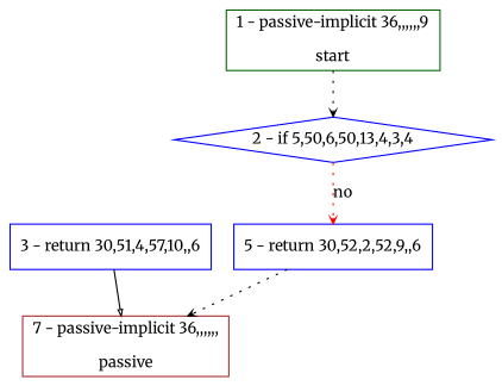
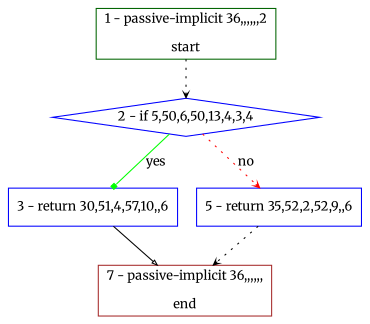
  digraph {
    bgcolor=white
    compound=true
    fillcolor="#FFFFCC"
    fontname=Merriweather
    fontsize=12
    pack=true
    packmode=clust
    style="rounded,filled"
    node [color="#0000ff" compound=true fillcolor="#ffffff" fixedsize=false fontname=Merriweather fontsize=12 node_initialized=no shape=box style=filled]
    edge [arrowhead=vee arrowsize=0.5 arrowtail=none color="#000000" compound=true dir=forward fontcolor=black fontname=Merriweather fontsize=12 style=dotted]
    n1 [label="2 - if 5,50,6,50,13,4,3,4" shape=diamond]
    n2 [label="3 - return 30,51,4,57,10,,6"]
-   n3 [label="5 - return 30,52,2,52,9,,6"]
-   n4 [color="#a52a2a" label="7 - passive-implicit 36,,,,,,\n\npassive"]
-   n5 [color="#006400" label="1 - passive-implicit 36,,,,,,9\n\nstart"]
+   n3 [label="5 - return 35,52,2,52,9,,6"]
+   n4 [color="#a52a2a" label="7 - passive-implicit 36,,,,,,\n\nend"]
+   n5 [color="#006400" label="1 - passive-implicit 36,,,,,,2\n\nstart"]
+   n1 -> n2 [arrowhead=box color="#00ff00" label=yes style=solid]
    n1 -> n3 [color="#ff0000" label=no]
    n2 -> n4 [arrowhead=onormal style=solid]
    n3 -> n4
    n5 -> n1
  }
